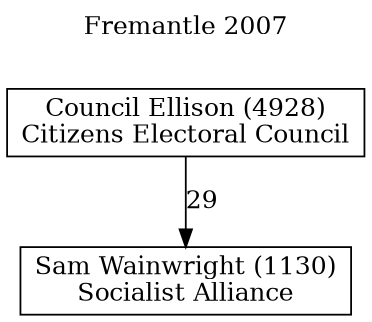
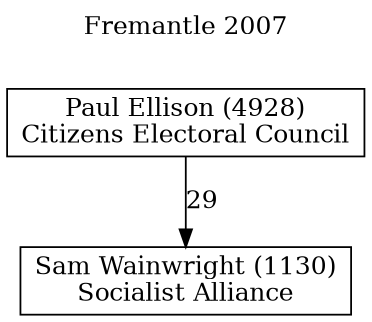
  digraph {
    label="Fremantle 2007"
    labelloc=t
    mclimit=10
    node [shape=box]
    n1 [label="Sam Wainwright (1130)\nSocialist Alliance"]
-   n2 [label="Council Ellison (4928)\nCitizens Electoral Council"]
+   n2 [label="Paul Ellison (4928)\nCitizens Electoral Council"]
    n2 -> n1 [label=29]
  }
